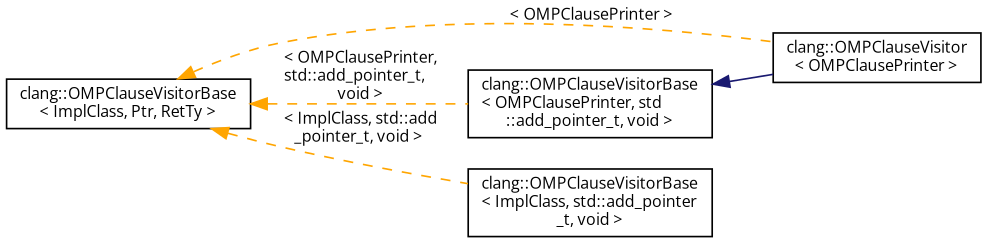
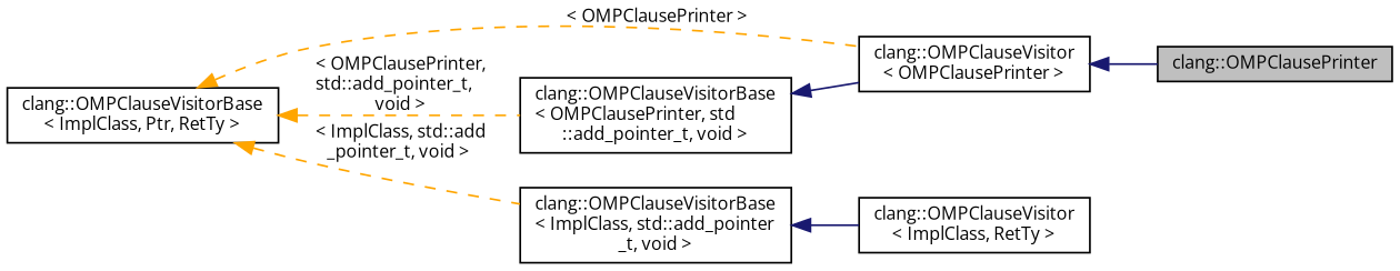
  digraph {
    fontname="Open Sans"
    rankdir=LR
    node [color=black fontname="Open Sans" fontsize=10 shape=record]
    edge [color=midnightblue dir=back fontname="Open Sans" fontsize=10 labelfontname=Helvetica labelfontsize=10 style=solid]
+   n1 [fillcolor=grey75 fontcolor=black height=0.2 label="clang::OMPClausePrinter" style=filled width=0.4]
    n2 [height=0.2 label="clang::OMPClauseVisitor\l\< OMPClausePrinter \>" width=0.4]
    n3 [height=0.2 label="clang::OMPClauseVisitorBase\l\< OMPClausePrinter, std\l::add_pointer_t, void \>" width=0.4]
    n4 [height=0.2 label="clang::OMPClauseVisitorBase\l\< ImplClass, Ptr, RetTy \>" width=0.4]
    n5 [height=0.2 label="clang::OMPClauseVisitorBase\l\< ImplClass, std::add_pointer\l_t, void \>" width=0.4]
+   n6 [height=0.2 label="clang::OMPClauseVisitor\l\< ImplClass, RetTy \>" width=0.4]
+   n2 -> n1
    n3 -> n2
    n4 -> n2 [color=orange label=" \< OMPClausePrinter \>" style=dashed]
    n4 -> n3 [color=orange label=" \< OMPClausePrinter,\l std::add_pointer_t,\l void \>" style=dashed]
    n4 -> n5 [color=orange label=" \< ImplClass, std::add\l_pointer_t, void \>" style=dashed]
+   n5 -> n6
  }
